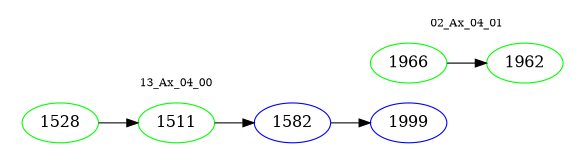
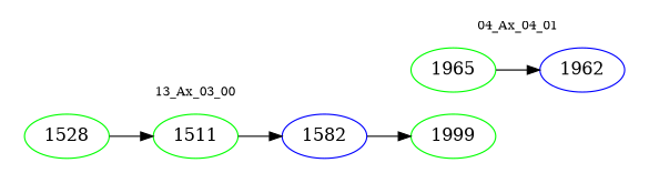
  digraph {
    rankdir=LR
    node [color=green]
    edge [color=black]
-   n1 [label=1966]
-   n2 [label=1962]
-   n3 [color=blue label=1999]
+   n1 [label=1965]
+   n2 [color=blue label=1962]
+   n3 [label=1999]
    n4 [label=1528]
    n5 [label=1511]
    n6 [color=blue label=1582]
    subgraph cluster_1 {
      color=white
      fontsize=10
-     label="02_Ax_04_01"
+     label="04_Ax_04_01"
      n1
      n2
      n3
    }
    subgraph cluster_2 {
      color=white
      fontsize=10
-     label="13_Ax_04_00"
+     label="13_Ax_03_00"
      n4
      n5
      n6
    }
    n1 -> n2
    n4 -> n5
    n5 -> n6
    n6 -> n3
  }
